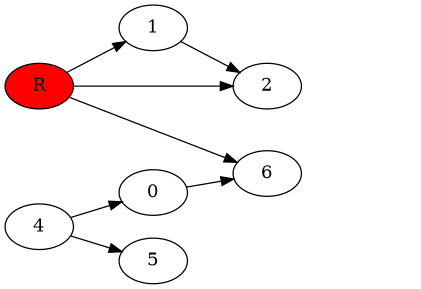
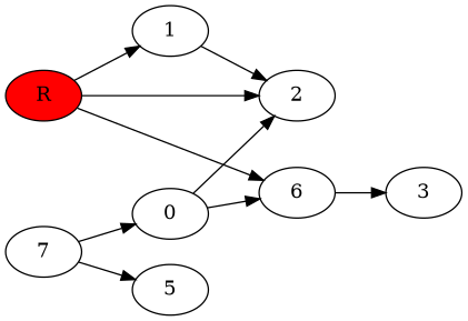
  digraph {
    rankdir=LR
    1
    2
    n3 [label=0]
    6
-   7 [label=4]
+   3
+   7
    5
    R [fillcolor="#ff0000" style=filled]
    1 -> 2
+   n3 -> 2
    n3 -> 6
+   6 -> 3
    7 -> n3
    7 -> 5
    R -> 1
    R -> 2
    R -> 6
  }
